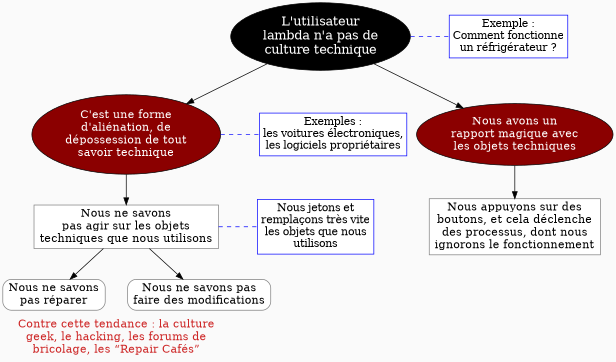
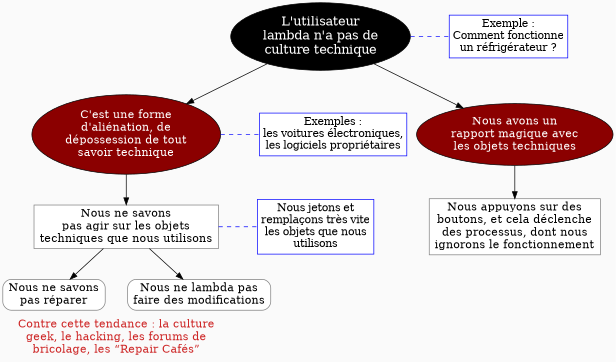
  digraph {
    bgcolor=grey98
    nodesep=0.2
    ranksep=0.1
    splines=curves
    style=filled
    node [color=grey50 fillcolor=white fontcolor=black fontsize=16 shape=box style=filled]
    edge [minlen=4]
    n1 [label="Nous ne savons\npas réparer" style="filled, rounded"]
    VIDE1 [shape=point style=invis]
-   n3 [label="Nous ne savons pas\nfaire des modifications" style="filled, rounded"]
+   n3 [label="Nous ne lambda pas\nfaire des modifications" style="filled, rounded"]
    n4 [fillcolor=12 fontcolor=white fontsize=18 label="L'utilisateur\nlambda n'a pas de\nculture technique" color="" shape=""]
    n5 [color=blue fontsize=15 label="Exemple :\nComment fonctionne\nun réfrigérateur ?" margin=0.07]
    n6 [fillcolor=red4 fontcolor=white label="C'est une forme\nd'aliénation, de\ndépossession de tout\nsavoir technique" color="" shape=""]
    n7 [color=blue fontsize=15 label="Exemples :\nles voitures électroniques,\nles logiciels propriétaires" margin=0.07]
    n8 [label="Nous ne savons\npas agir sur les objets\ntechniques que nous utilisons"]
    n9 [color=blue fontsize=15 label="Nous jetons et\nremplaçons très vite\nles objets que nous\nutilisons" margin=0.07]
    n10 [fillcolor=red4 fontcolor=white label="Nous avons un\nrapport magique avec\nles objets techniques" color="" shape=""]
    n11 [label="Nous appuyons sur des\nboutons, et cela déclenche\ndes processus, dont nous\nignorons le fonctionnement"]
    n12 [fillcolor=grey98 fontcolor=firebrick3 label="Contre cette tendance : la culture\ngeek, le hacking, les forums de\nbricolage, les “Repair Cafés”" shape=plaintext style="filled, rounded"]
    subgraph sub_1 {
      rank=same
      n1
      VIDE1
      n3
    }
    subgraph sub_2 {
      rank=same
      n4
      n5
    }
    subgraph sub_3 {
      rank=same
      n6
      n7
    }
    subgraph sub_4 {
      rank=same
      n8
      n9
    }
    n1 -> VIDE1 [minlen=0 style=invis]
    VIDE1 -> n3 [minlen=0 style=invis]
    VIDE1 -> n12 [minlen=1 style=invis]
    n4 -> n5 [arrowhead=none color=blue style=dashed]
    n4 -> n6
    n4 -> n10
    n6 -> n7 [arrowhead=none color=blue style=dashed]
    n6 -> n8
    n8 -> n1
    n8 -> n3
    n8 -> n9 [arrowhead=none color=blue style=dashed]
    n10 -> n11
  }
